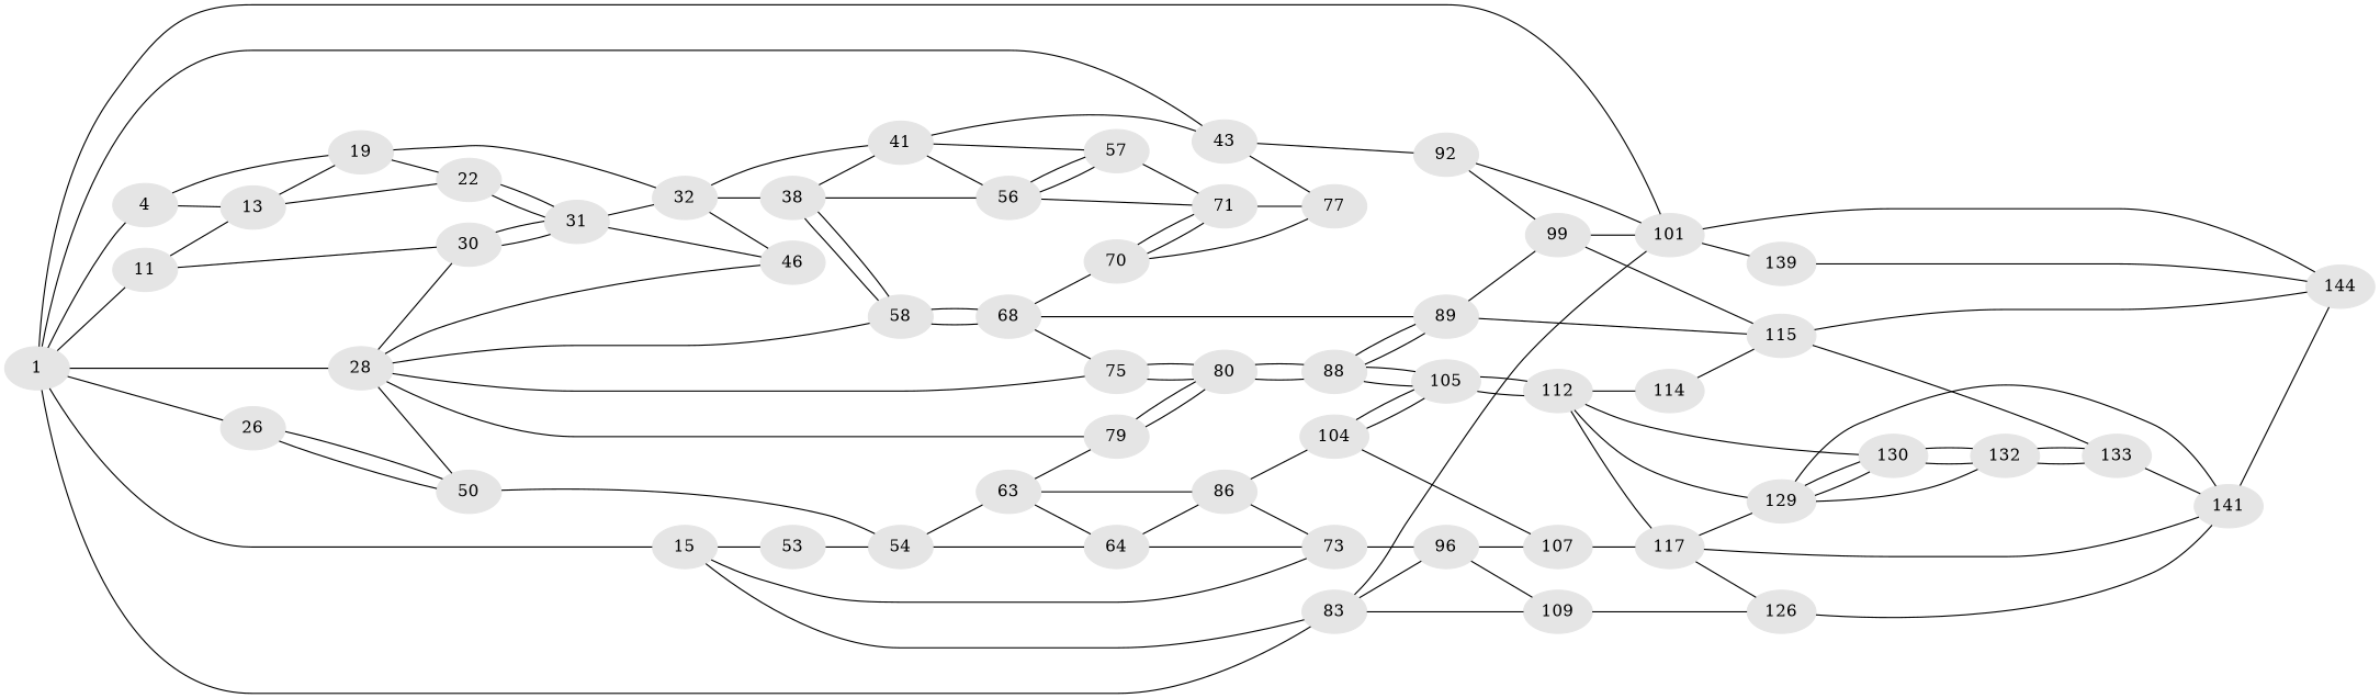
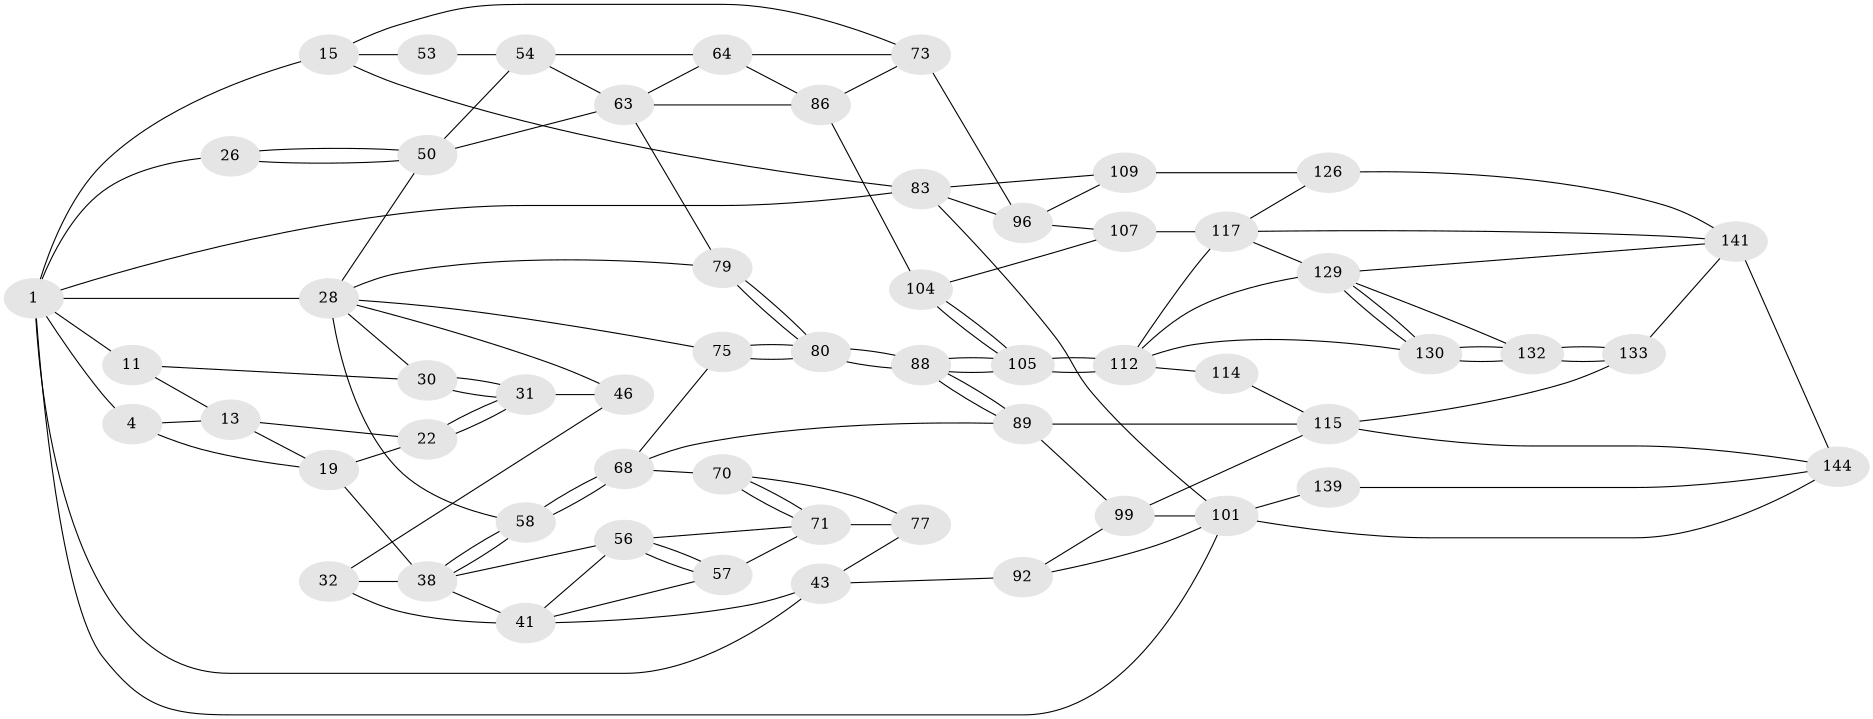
  graph {
    rankdir=LR
    node [color=gray90 style=filled]
    1 [super="+2+7"]
    4 [super="+5"]
    11 [super="+12+24"]
    15 [super="+16+66"]
    26
    28 [super="+29+47"]
    43 [super="+78+44"]
    83 [super="+84"]
    101 [super="+121+102"]
    13 [super="+14+21"]
    19 [super="+20+23"]
    30
    53 [super="+60"]
    73 [super="+91"]
    50 [super="+51"]
    46
    58
    75
    79
    77
    92 [super="+93"]
    96 [super="+97"]
    109 [super="+125+110"]
    139 [super="+140"]
    144 [super="+145"]
    22
    32 [super="+36+33"]
    31 [super="+35"]
    54 [super="+55+61"]
    38 [super="+39"]
    41 [super="+42+45"]
    63 [super="+65"]
    68 [super="+69+76"]
    80
    56 [super="+62"]
    57
    71 [super="+72"]
    99 [super="+100+120"]
    64 [super="+74"]
    86 [super="+87"]
    70 [super="+81"]
    89 [super="+90"]
    104
    115 [super="+122"]
    107 [super="+116"]
    88
    105
    126 [super="+127+128"]
    112 [super="+113+119"]
    133
    117 [super="+118"]
    114
    129 [super="+135"]
    130
    141 [super="+142"]
    132
    1 -- 4 [weight=2]
    1 -- 11
    1 -- 15 [weight=2]
    1 -- 26 [weight=2]
    1 -- 28 [weight=2]
    1 -- 43
    1 -- 83
    1 -- 101
    4 -- 13
    4 -- 19
    11 -- 13 [weight=2]
    11 -- 30
    15 -- 83
    15 -- 53 [weight=2]
    15 -- 73 [weight=2]
    26 -- 50
    26 -- 50
    28 -- 30
    28 -- 50
    28 -- 46
    28 -- 58
    28 -- 75
    28 -- 79
    43 -- 77
    43 -- 92 [weight=2]
    83 -- 101
    83 -- 96
    83 -- 109 [weight=2]
    101 -- 139 [weight=2]
    101 -- 144
    13 -- 19
    13 -- 22
    19 -- 22
-   19 -- 32 [weight=2]
+   19 -- 38 [weight=2]
    30 -- 31
    30 -- 31
    53 -- 54 [weight=2]
    73 -- 96
    50 -- 54
+   50 -- 63
    58 -- 68
    58 -- 68
    75 -- 80
    75 -- 80
    79 -- 80
    79 -- 80
    92 -- 101
    92 -- 99
    96 -- 109
    96 -- 107 [weight=2]
    109 -- 126 [weight=2]
    139 -- 144
    22 -- 31
    22 -- 31
    32 -- 46
    32 -- 38 [weight=2]
    32 -- 41
    31 -- 46
-   31 -- 32
    54 -- 63
    54 -- 64
    38 -- 58
    38 -- 58
    38 -- 41
    38 -- 56
    41 -- 43
    41 -- 56
    41 -- 57
    63 -- 79
    63 -- 64
    63 -- 86
    68 -- 75
    68 -- 70
    68 -- 89 [weight=2]
    80 -- 88
    80 -- 88
    56 -- 57
    56 -- 57
    56 -- 71
    57 -- 71
    71 -- 77
    99 -- 101
    99 -- 115
    64 -- 73
    64 -- 86
    86 -- 73
    86 -- 104
    70 -- 77
    70 -- 71
    70 -- 71
    89 -- 99
    89 -- 115
    104 -- 107
    104 -- 105
    104 -- 105
    115 -- 144
    115 -- 133
    107 -- 117
    88 -- 89
    88 -- 89
    88 -- 105
    88 -- 105
    105 -- 112
    105 -- 112
    126 -- 141 [weight=2]
    112 -- 117
    112 -- 114 [weight=2]
    112 -- 129
    112 -- 130
    133 -- 141
    117 -- 126
    117 -- 129
    117 -- 141
    114 -- 115
    129 -- 130
    129 -- 130
    129 -- 141
    129 -- 132
    130 -- 132
    130 -- 132
    141 -- 144
    132 -- 133
    132 -- 133
  }
